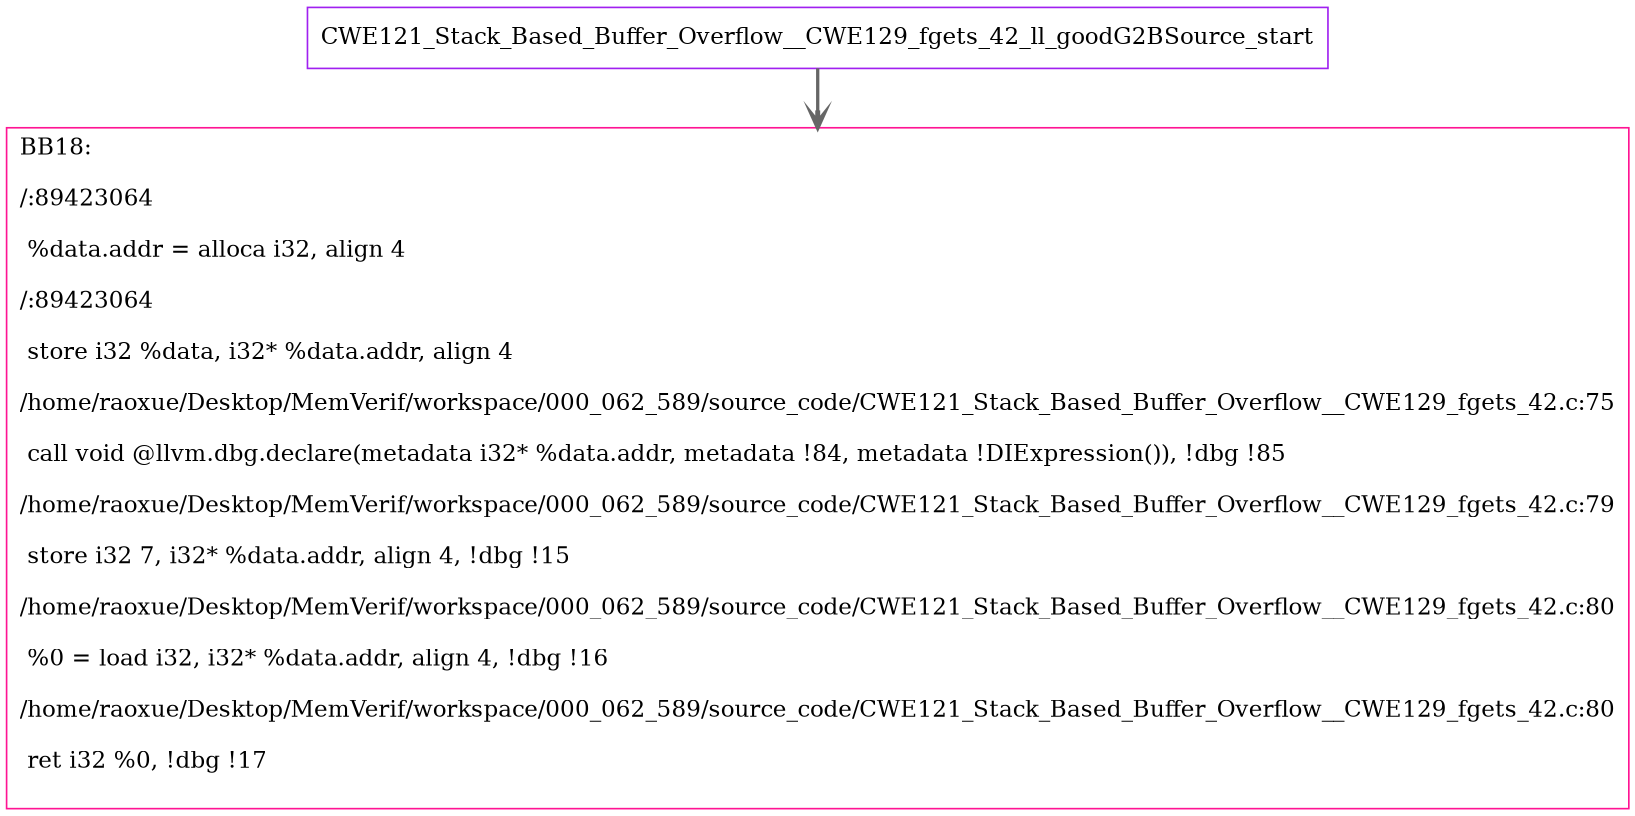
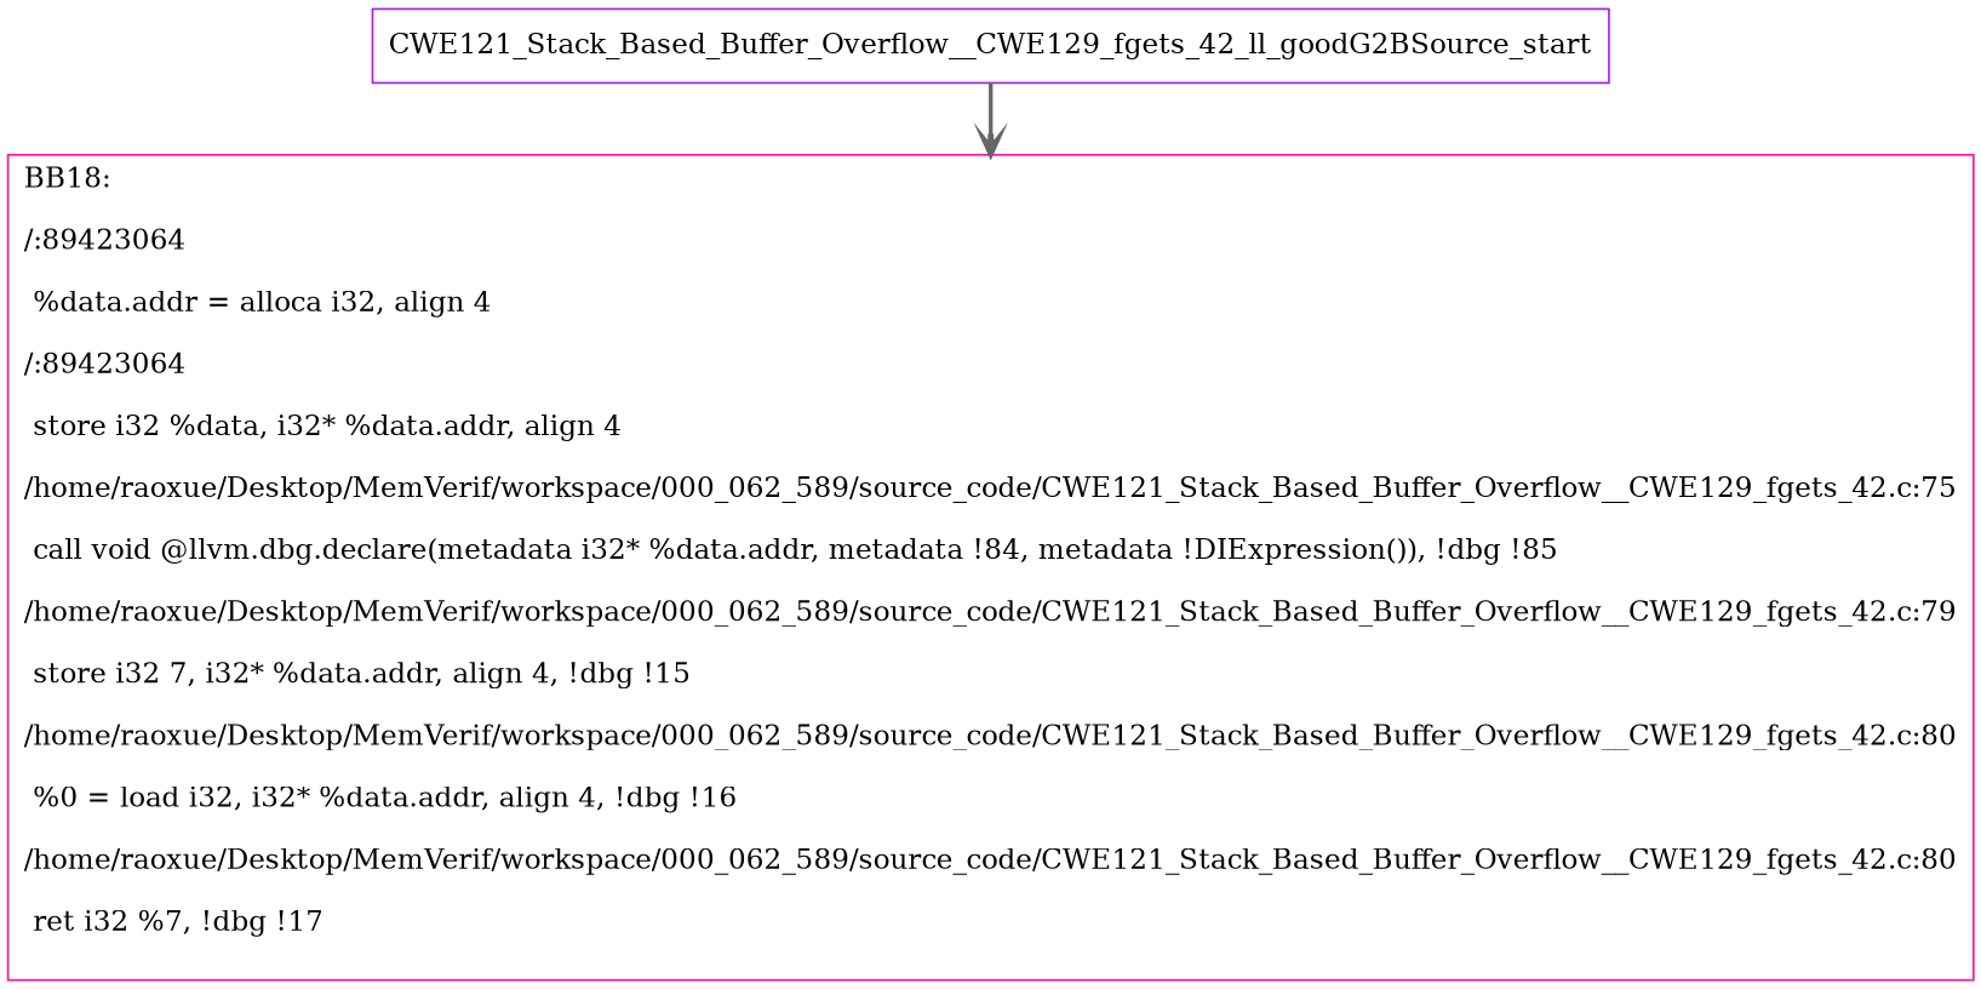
  digraph {
    node [shape=record]
    n1 [label="{CWE121_Stack_Based_Buffer_Overflow__CWE129_fgets_42_ll_goodG2BSource_start}" color=purple]
-   n2 [label="{BB18:\l\l/:89423064\l\n  %data.addr = alloca i32, align 4\l\n/:89423064\l\n  store i32 %data, i32* %data.addr, align 4\l\n/home/raoxue/Desktop/MemVerif/workspace/000_062_589/source_code/CWE121_Stack_Based_Buffer_Overflow__CWE129_fgets_42.c:75\l\n  call void @llvm.dbg.declare(metadata i32* %data.addr, metadata !84, metadata !DIExpression()), !dbg !85\l\n/home/raoxue/Desktop/MemVerif/workspace/000_062_589/source_code/CWE121_Stack_Based_Buffer_Overflow__CWE129_fgets_42.c:79\l\n  store i32 7, i32* %data.addr, align 4, !dbg !15\l\n/home/raoxue/Desktop/MemVerif/workspace/000_062_589/source_code/CWE121_Stack_Based_Buffer_Overflow__CWE129_fgets_42.c:80\l\n  %0 = load i32, i32* %data.addr, align 4, !dbg !16\l\n/home/raoxue/Desktop/MemVerif/workspace/000_062_589/source_code/CWE121_Stack_Based_Buffer_Overflow__CWE129_fgets_42.c:80\l\n  ret i32 %0, !dbg !17\l\n}" color=deeppink]
+   n2 [label="{BB18:\l\l/:89423064\l\n  %data.addr = alloca i32, align 4\l\n/:89423064\l\n  store i32 %data, i32* %data.addr, align 4\l\n/home/raoxue/Desktop/MemVerif/workspace/000_062_589/source_code/CWE121_Stack_Based_Buffer_Overflow__CWE129_fgets_42.c:75\l\n  call void @llvm.dbg.declare(metadata i32* %data.addr, metadata !84, metadata !DIExpression()), !dbg !85\l\n/home/raoxue/Desktop/MemVerif/workspace/000_062_589/source_code/CWE121_Stack_Based_Buffer_Overflow__CWE129_fgets_42.c:79\l\n  store i32 7, i32* %data.addr, align 4, !dbg !15\l\n/home/raoxue/Desktop/MemVerif/workspace/000_062_589/source_code/CWE121_Stack_Based_Buffer_Overflow__CWE129_fgets_42.c:80\l\n  %0 = load i32, i32* %data.addr, align 4, !dbg !16\l\n/home/raoxue/Desktop/MemVerif/workspace/000_062_589/source_code/CWE121_Stack_Based_Buffer_Overflow__CWE129_fgets_42.c:80\l\n  ret i32 %7, !dbg !17\l\n}" color=deeppink]
    n1 -> n2 [color=gray40 style=bold arrowhead=vee]
  }
